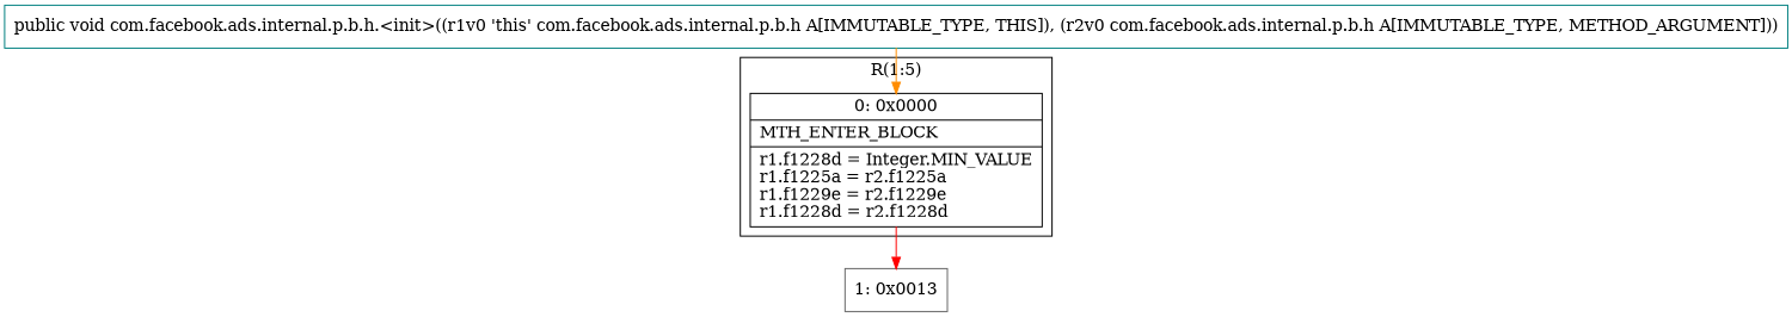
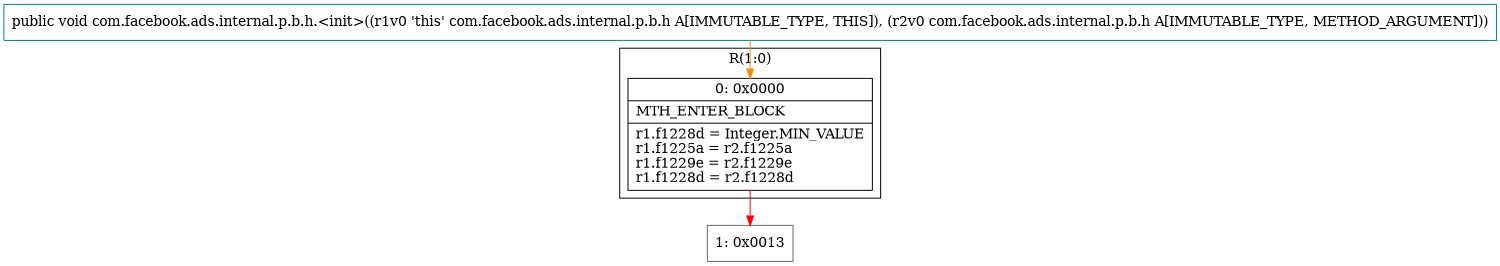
  digraph {
    node [shape=record]
    n1 [color=black label="{0\:\ 0x0000|MTH_ENTER_BLOCK\l|r1.f1228d = Integer.MIN_VALUE\lr1.f1225a = r2.f1225a\lr1.f1229e = r2.f1229e\lr1.f1228d = r2.f1228d\l}"]
    n2 [color=gray40 label="{1\:\ 0x0013}"]
    n3 [label="{public void com.facebook.ads.internal.p.b.h.\<init\>((r1v0 'this' com.facebook.ads.internal.p.b.h A[IMMUTABLE_TYPE, THIS]), (r2v0 com.facebook.ads.internal.p.b.h A[IMMUTABLE_TYPE, METHOD_ARGUMENT])) }" color=teal]
    subgraph cluster_1 {
-     label="R(1:5)"
+     label="R(1:0)"
      n1
    }
    n1 -> n2 [color=red]
    n3 -> n1 [color=darkorange]
  }
